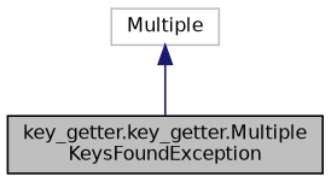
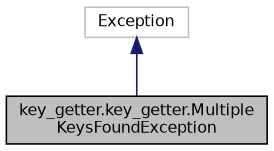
  digraph {
    node [fontname=Helvetica fontsize=10 shape=record style=filled]
    n1 [color=black fillcolor=grey75 fontcolor=black height=0.2 label="key_getter.key_getter.Multiple\lKeysFoundException" width=0.4]
-   n2 [color=grey75 fillcolor=white height=0.2 label=Multiple width=0.4]
+   n2 [color=grey75 fillcolor=white height=0.2 label=Exception width=0.4]
    n2 -> n1 [color=midnightblue dir=back fontname=Helvetica fontsize=10 labelfontname=Helvetica labelfontsize=10 style=solid]
  }
